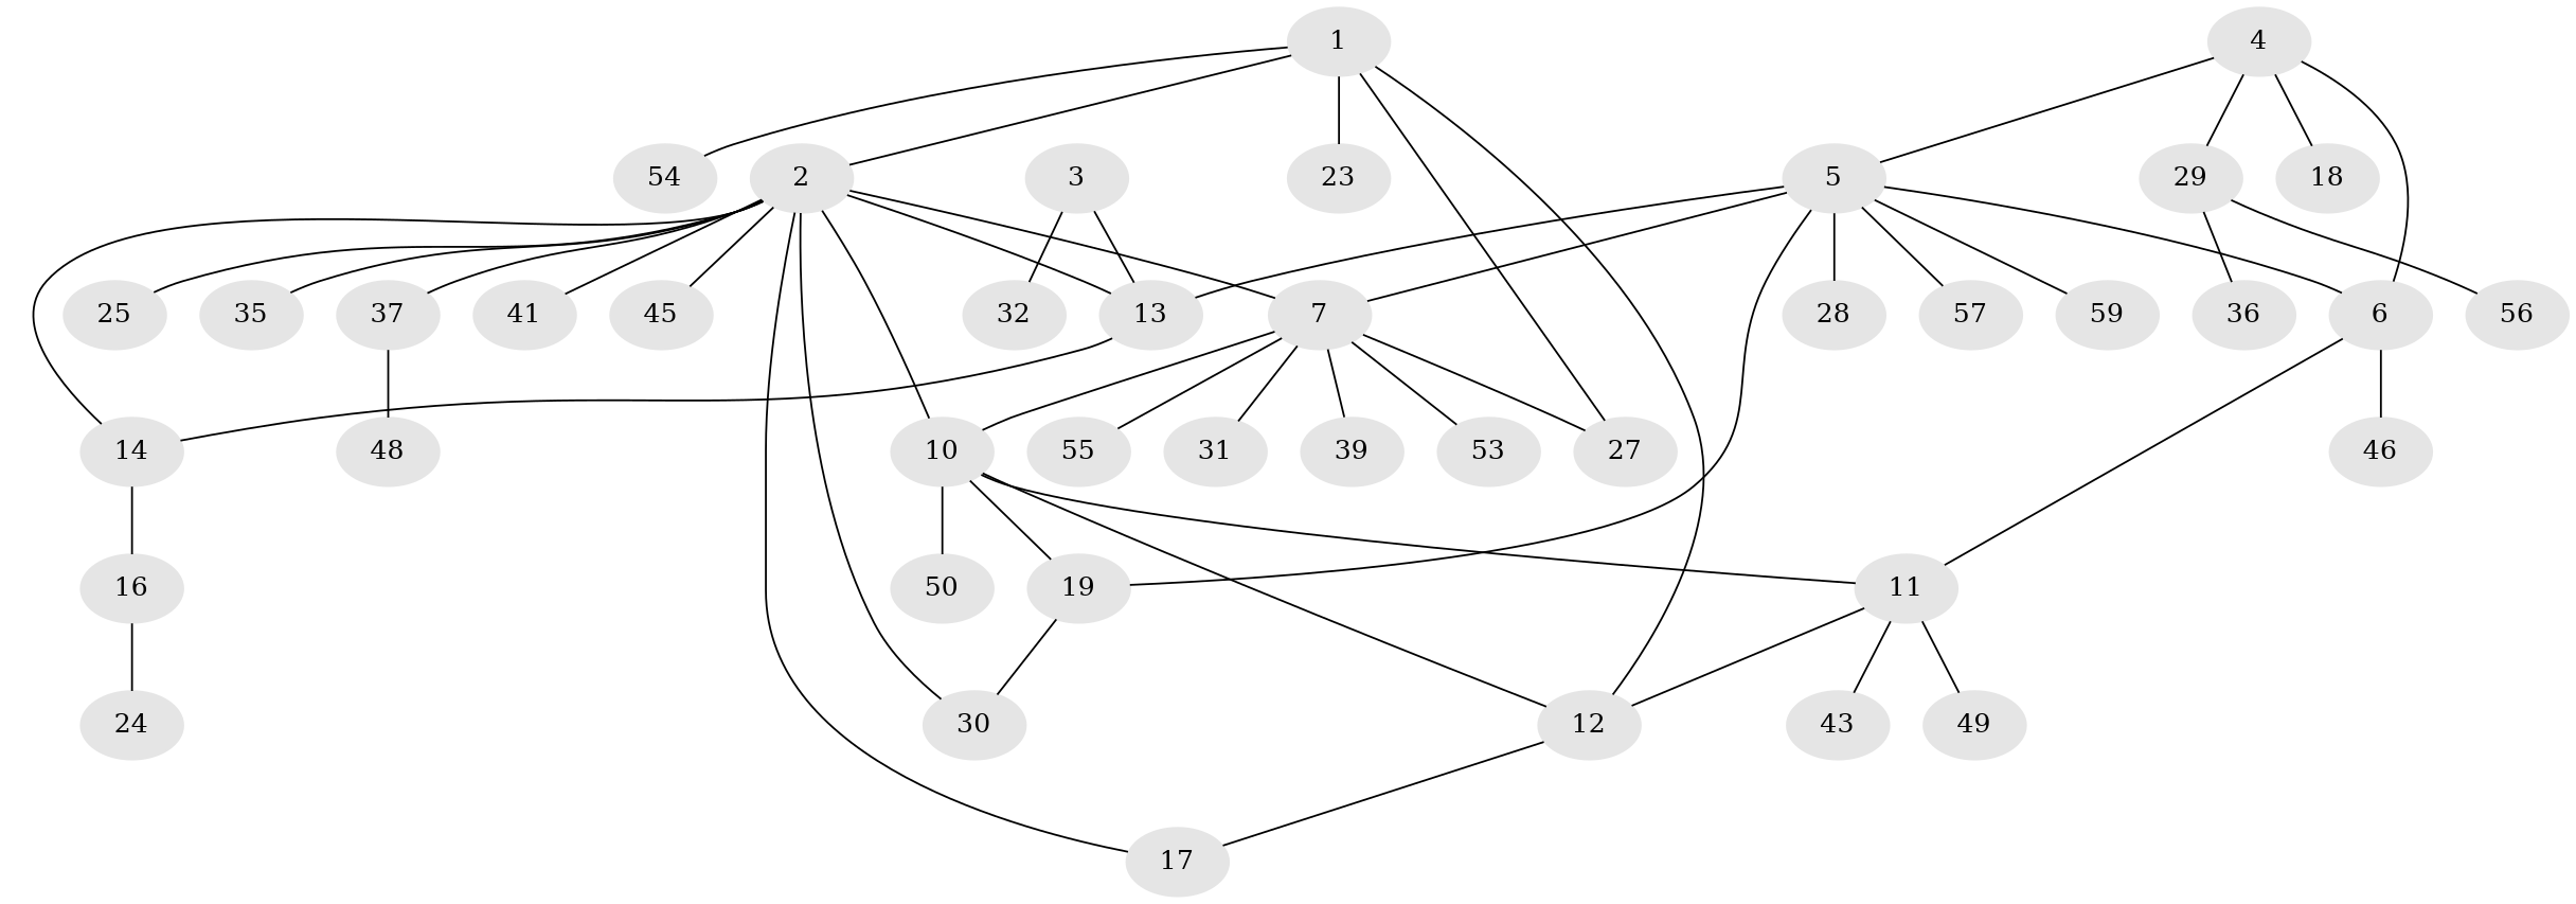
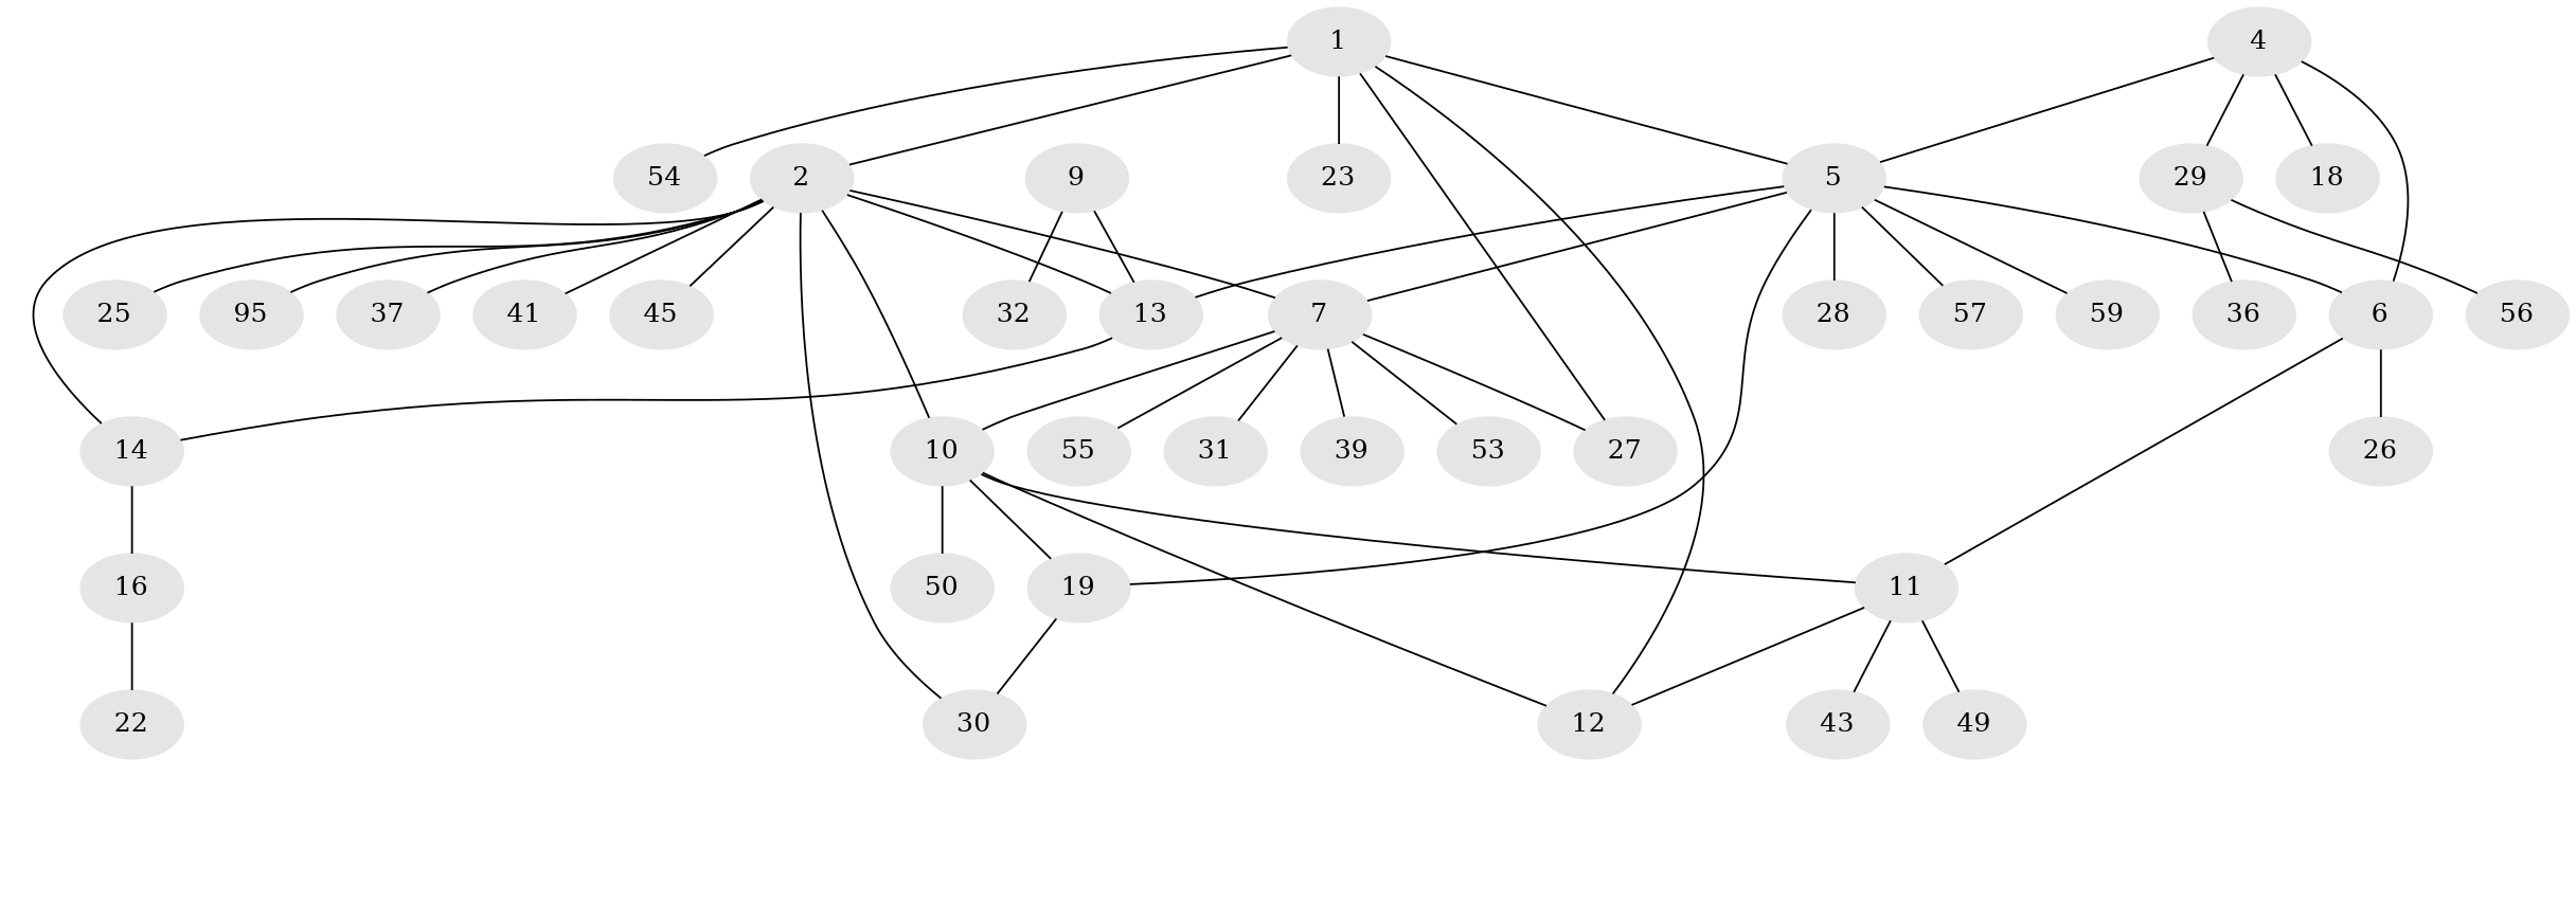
  graph {
    node [color=gray90 style=filled]
    1 [super="+3"]
    2 [super="+15"]
    5 [super="+60"]
    12 [super="+24"]
    23
    27
    54
    7 [super="+8"]
    10 [super="+58"]
    13 [super="+20"]
    14 [super="+51"]
-   17
    25
    30 [super="+44"]
-   35
+   35 [label=95]
    37 [super="+42"]
    41
    45
    6 [super="+38"]
    19
    28
    57
    59
    31
    39
    53
    55
    11 [super="+21"]
    50
    16
-   48
    4 [super="+40"]
    18 [super="+26"]
    29
-   46
+   46 [label=26]
    56
    36 [super="+52"]
    43
    49
-   9 [super="+33" label=3]
+   9 [super="+33"]
    32
-   22 [super="+34" label=24]
+   22 [super="+34"]
    1 -- 2 [weight=2]
+   1 -- 5
    1 -- 12
    1 -- 23
    1 -- 27
    1 -- 54
    2 -- 7
    2 -- 10
    2 -- 13
    2 -- 14
-   2 -- 17
    2 -- 25
    2 -- 30
    2 -- 35
    2 -- 37
    2 -- 41
    2 -- 45
    5 -- 7
    5 -- 13
    5 -- 6
    5 -- 19
    5 -- 28
    5 -- 57
    5 -- 59
-   12 -- 17
    7 -- 27
    7 -- 10
    7 -- 31
    7 -- 39
    7 -- 53
    7 -- 55
    10 -- 12
    10 -- 19
    10 -- 11
    10 -- 50
    13 -- 14
    14 -- 16
-   37 -- 48
    6 -- 11
    6 -- 46
    19 -- 30
    11 -- 12
    11 -- 43
    11 -- 49
    16 -- 22
    4 -- 5
    4 -- 6
    4 -- 18
    4 -- 29
    29 -- 56
    29 -- 36
    9 -- 13
    9 -- 32
  }
